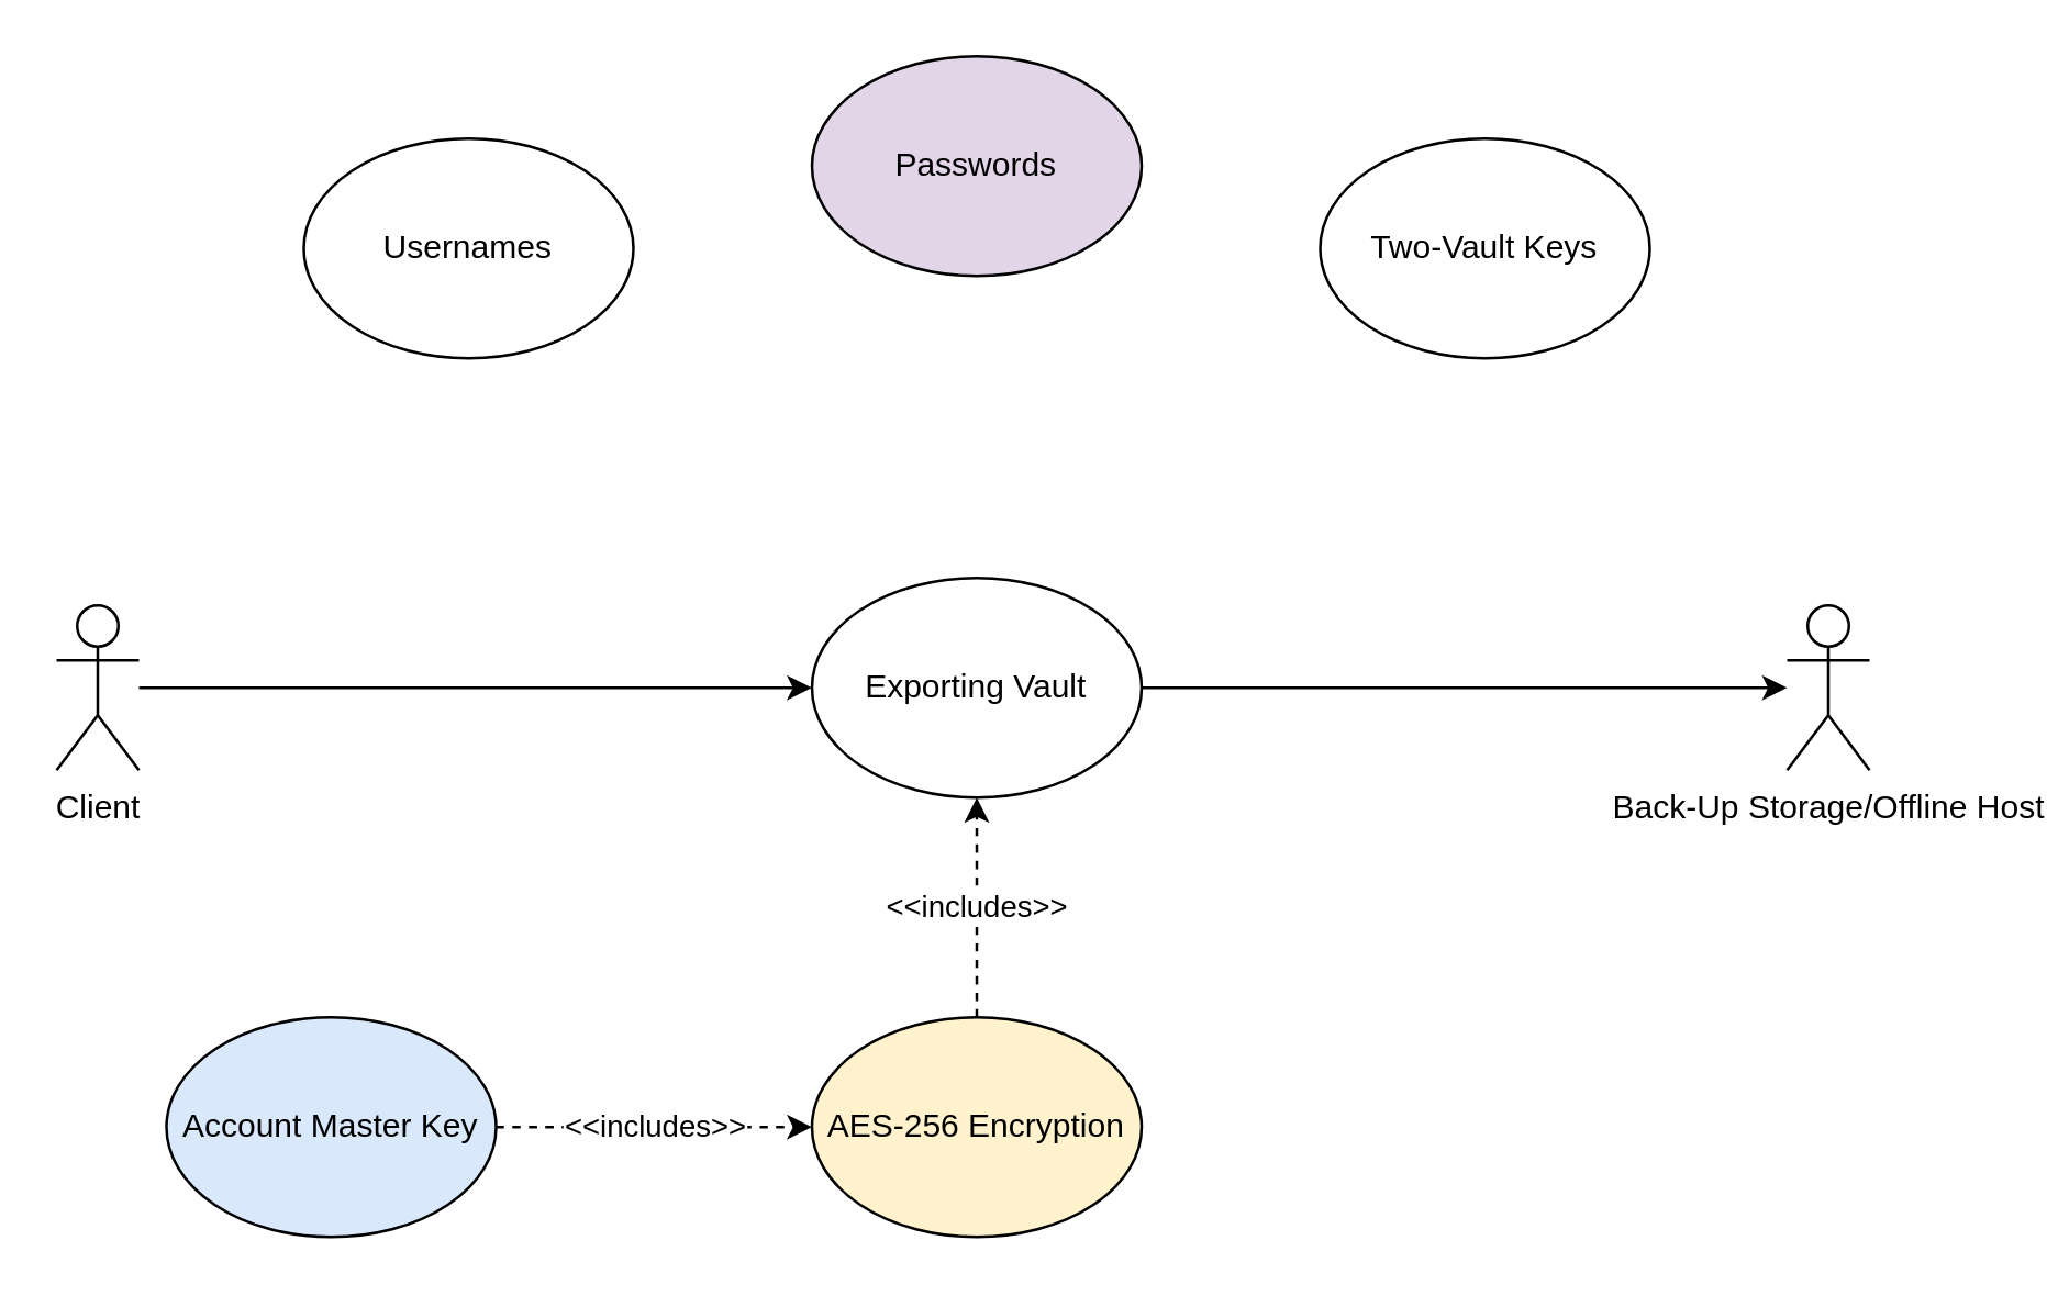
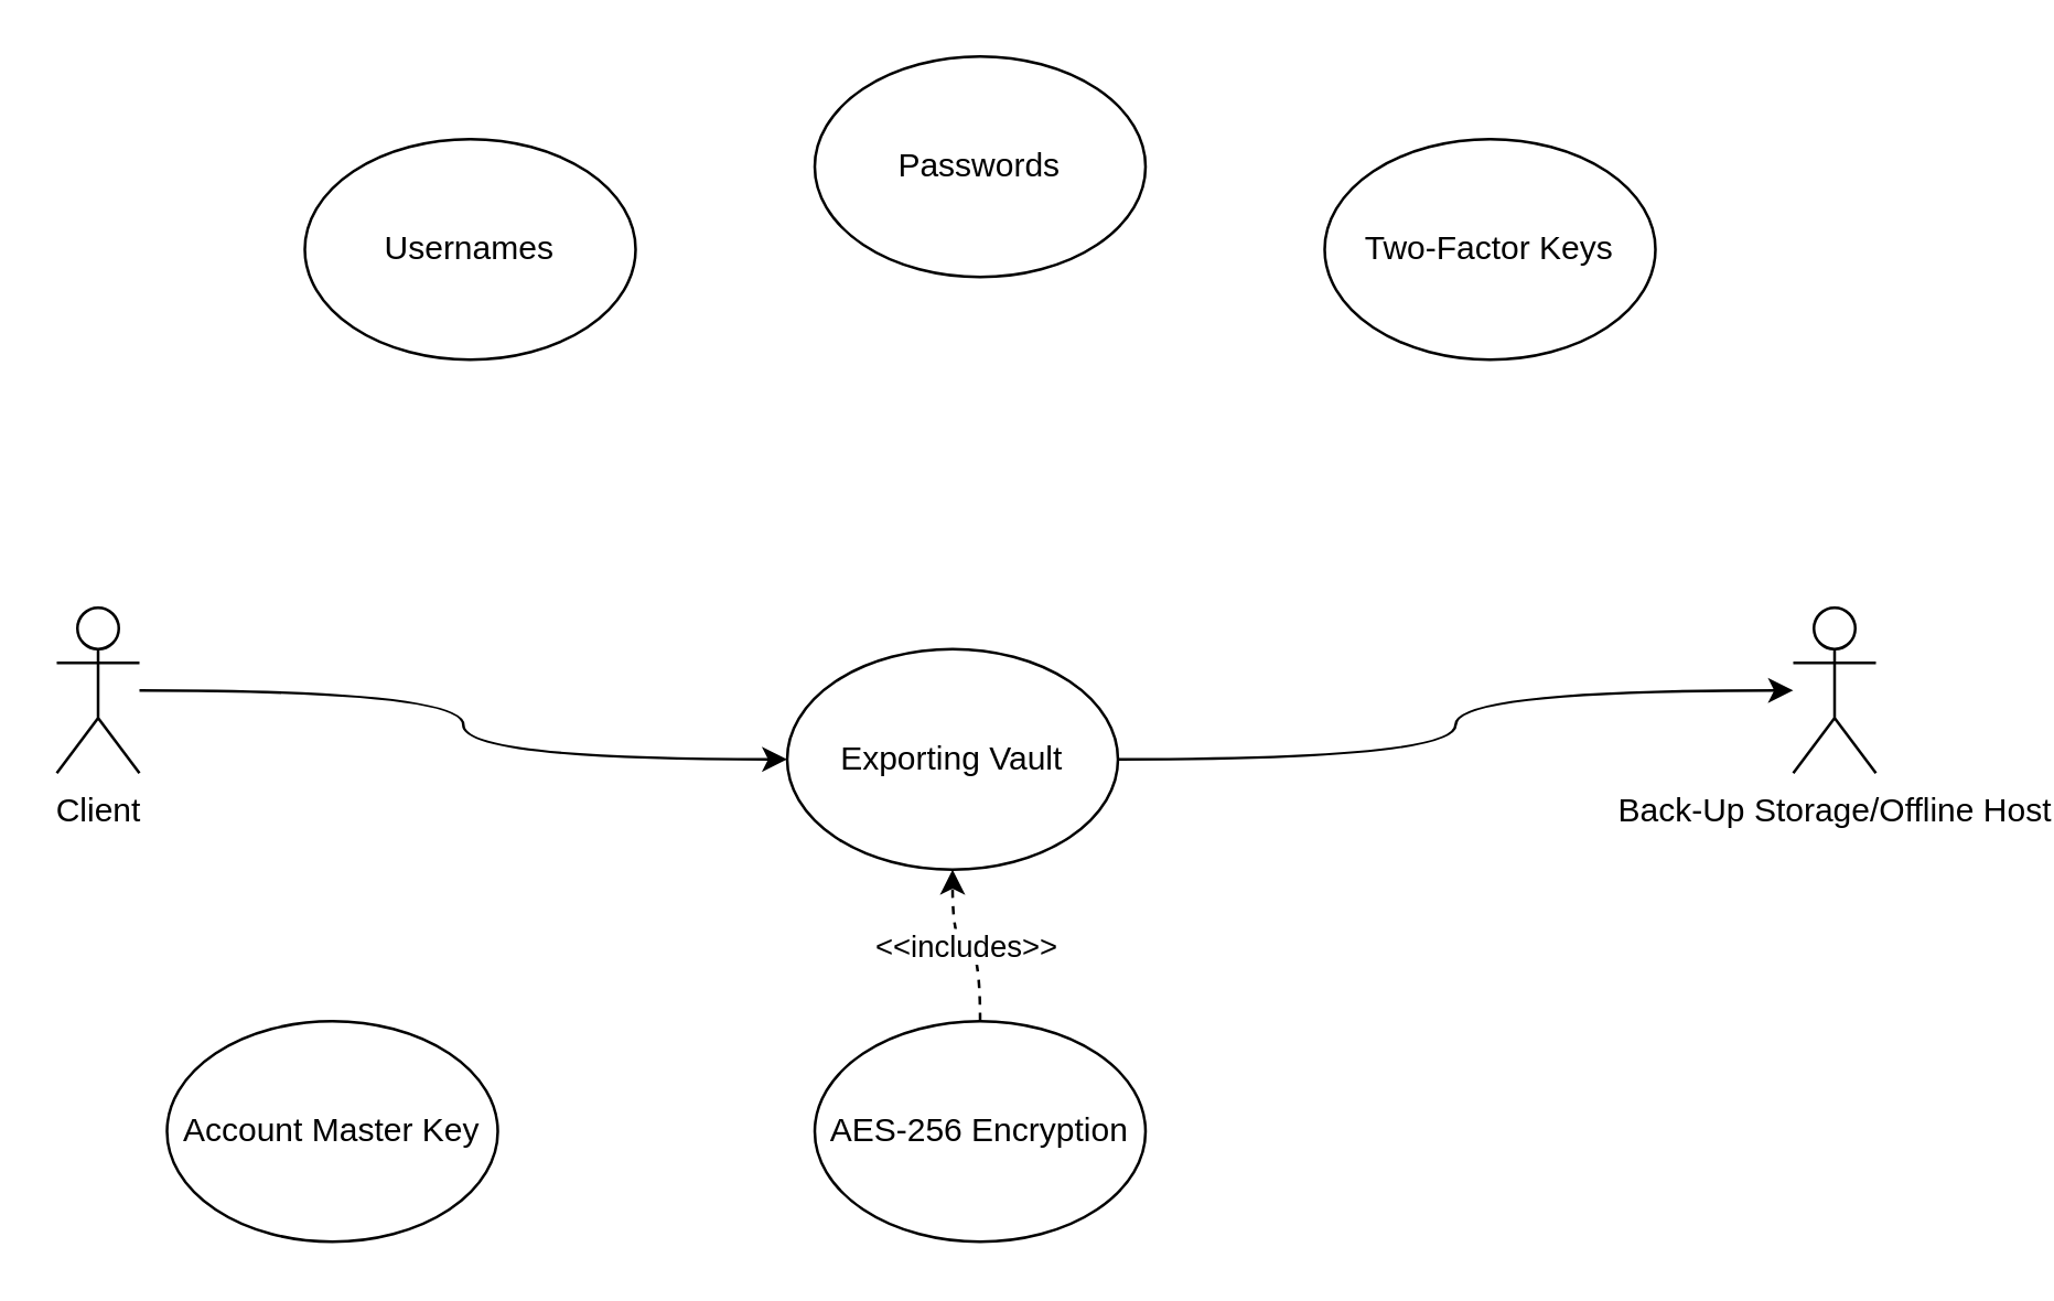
  <mxCell id="0" />
  <mxCell id="1" parent="0" />
  <mxCell id="2" style="edgeStyle=orthogonalEdgeStyle;curved=1;rounded=0;orthogonalLoop=1;jettySize=auto;html=1;entryX=0;entryY=0.5;entryDx=0;entryDy=0;" edge="1" parent="1" source="3" target="5"><mxGeometry relative="1" as="geometry" /></mxCell>
  <mxCell id="3" value="Client" style="shape=umlActor;verticalLabelPosition=bottom;verticalAlign=top;html=1;outlineConnect=0;" vertex="1" parent="1"><mxGeometry x="20" y="220" width="30" height="60" as="geometry" /></mxCell>
  <mxCell id="4" style="edgeStyle=orthogonalEdgeStyle;curved=1;rounded=0;orthogonalLoop=1;jettySize=auto;html=1;" edge="1" parent="1" source="5" target="13"><mxGeometry relative="1" as="geometry" /></mxCell>
- <mxCell id="5" value="Exporting Vault" style="ellipse;whiteSpace=wrap;html=1;" vertex="1" parent="1"><mxGeometry x="295" y="210" width="120" height="80" as="geometry" /></mxCell>
+ <mxCell id="5" value="Exporting Vault" style="ellipse;whiteSpace=wrap;html=1;" vertex="1" parent="1"><mxGeometry x="285" y="235" width="120" height="80" as="geometry" /></mxCell>
  <mxCell id="6" value="Usernames" style="ellipse;whiteSpace=wrap;html=1;" vertex="1" parent="1"><mxGeometry x="110" y="50" width="120" height="80" as="geometry" /></mxCell>
- <mxCell id="7" value="Passwords" style="ellipse;whiteSpace=wrap;html=1;fillColor=#e1d5e7;" vertex="1" parent="1"><mxGeometry x="295" y="20" width="120" height="80" as="geometry" /></mxCell>
+ <mxCell id="7" value="Passwords" style="ellipse;whiteSpace=wrap;html=1;" vertex="1" parent="1"><mxGeometry x="295" y="20" width="120" height="80" as="geometry" /></mxCell>
  <mxCell id="8" value="&amp;lt;&amp;lt;includes&amp;gt;&amp;gt;" style="edgeStyle=orthogonalEdgeStyle;curved=1;rounded=0;orthogonalLoop=1;jettySize=auto;html=1;exitX=0.5;exitY=0;exitDx=0;exitDy=0;entryX=0.5;entryY=1;entryDx=0;entryDy=0;dashed=1;" edge="1" parent="1" source="9" target="5"><mxGeometry relative="1" as="geometry" /></mxCell>
- <mxCell id="9" value="AES-256 Encryption" style="ellipse;whiteSpace=wrap;html=1;fillColor=#fff2cc;" vertex="1" parent="1"><mxGeometry x="295" y="370" width="120" height="80" as="geometry" /></mxCell>
- <mxCell id="10" value="Two-Vault Keys" style="ellipse;whiteSpace=wrap;html=1;" vertex="1" parent="1"><mxGeometry x="480" y="50" width="120" height="80" as="geometry" /></mxCell>
- <mxCell id="11" value="&amp;lt;&amp;lt;includes&amp;gt;&amp;gt;" style="edgeStyle=orthogonalEdgeStyle;curved=1;rounded=0;orthogonalLoop=1;jettySize=auto;html=1;exitX=1;exitY=0.5;exitDx=0;exitDy=0;entryX=0;entryY=0.5;entryDx=0;entryDy=0;dashed=1;" edge="1" parent="1" source="12" target="9"><mxGeometry relative="1" as="geometry" /></mxCell>
- <mxCell id="12" value="Account Master Key" style="ellipse;whiteSpace=wrap;html=1;fillColor=#dae8fc;" vertex="1" parent="1"><mxGeometry x="60" y="370" width="120" height="80" as="geometry" /></mxCell>
+ <mxCell id="9" value="AES-256 Encryption" style="ellipse;whiteSpace=wrap;html=1;" vertex="1" parent="1"><mxGeometry x="295" y="370" width="120" height="80" as="geometry" /></mxCell>
+ <mxCell id="10" value="Two-Factor Keys" style="ellipse;whiteSpace=wrap;html=1;" vertex="1" parent="1"><mxGeometry x="480" y="50" width="120" height="80" as="geometry" /></mxCell>
+ <mxCell id="12" value="Account Master Key" style="ellipse;whiteSpace=wrap;html=1;" vertex="1" parent="1"><mxGeometry x="60" y="370" width="120" height="80" as="geometry" /></mxCell>
  <mxCell id="13" value="Back-Up Storage/Offline Host" style="shape=umlActor;verticalLabelPosition=bottom;verticalAlign=top;html=1;outlineConnect=0;" vertex="1" parent="1"><mxGeometry x="650" y="220" width="30" height="60" as="geometry" /></mxCell>
